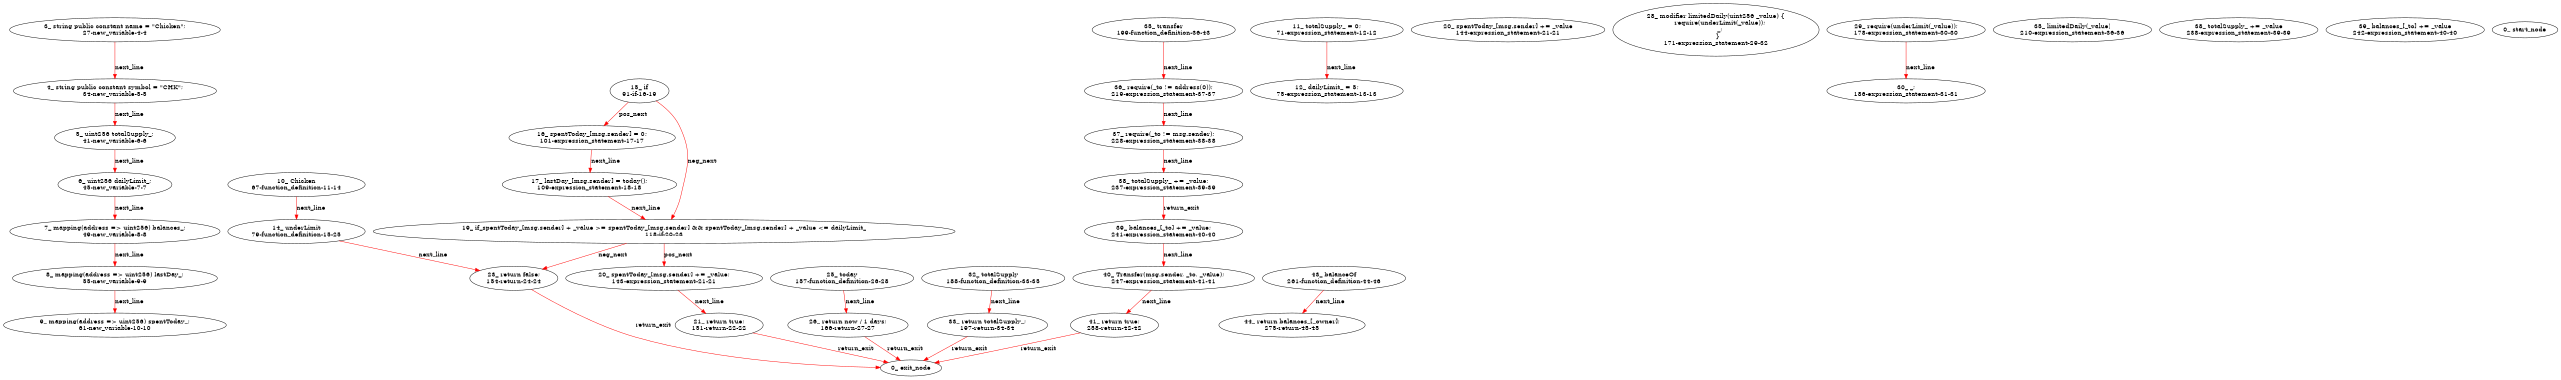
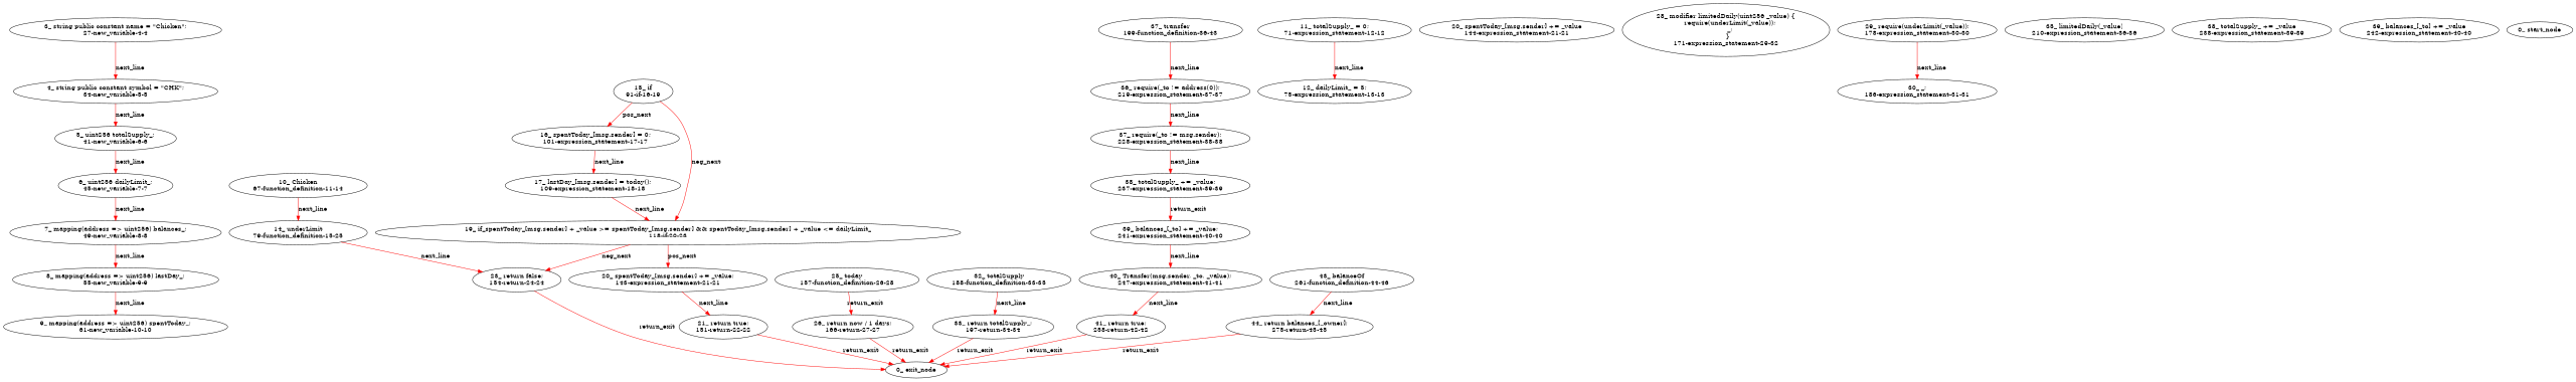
  digraph {
    node [type_label=expression_statement]
    edge [color=red controlflow_type=next_line edge_type=CFG_edge]
    n1 [label="3_ string public constant name = \"Chicken\";\n27-new_variable-4-4" type_label=new_variable]
    n2 [label="4_ string public constant symbol = \"CHK\";\n34-new_variable-5-5" type_label=new_variable]
    n3 [label="5_ uint256 totalSupply_;\n41-new_variable-6-6" type_label=new_variable]
    n4 [label="6_ uint256 dailyLimit_;\n45-new_variable-7-7" type_label=new_variable]
    n5 [label="7_ mapping(address => uint256) balances_;\n49-new_variable-8-8" type_label=new_variable]
    n6 [label="8_ mapping(address => uint256) lastDay_;\n55-new_variable-9-9" type_label=new_variable]
    n7 [label="9_ mapping(address => uint256) spentToday_;\n61-new_variable-10-10" type_label=new_variable]
    n8 [label="10_ Chicken\n67-function_definition-11-14" type_label=function_definition]
    n9 [label="14_ underLimit\n79-function_definition-15-25" type_label=function_definition]
    n10 [label="11_ totalSupply_ = 0;\n71-expression_statement-12-12"]
    n11 [label="12_ dailyLimit_ = 5;\n75-expression_statement-13-13"]
    n12 [label="23_ return false;\n154-return-24-24" type_label=return]
    n13 [label="0_ exit_node" type_label=exit]
    n14 [label="15_ if\n91-if-16-19" type_label=if]
    n15 [label="16_ spentToday_[msg.sender] = 0;\n101-expression_statement-17-17"]
    n16 [label="19_ if_spentToday_[msg.sender] + _value >= spentToday_[msg.sender] && spentToday_[msg.sender] + _value <= dailyLimit_\n118-if-20-23" type_label=if]
    n17 [label="17_ lastDay_[msg.sender] = today();\n109-expression_statement-18-18"]
    n18 [label="20_ spentToday_[msg.sender] += _value;\n143-expression_statement-21-21"]
    n19 [label="21_ return true;\n151-return-22-22" type_label=return]
    n20 [label="20_ spentToday_[msg.sender] += _value\n144-expression_statement-21-21"]
    n21 [label="25_ today\n157-function_definition-26-28" type_label=function_definition]
    n22 [label="26_ return now / 1 days;\n166-return-27-27" type_label=return]
    n23 [label="28_ modifier limitedDaily(uint256 _value) {\n    require(underLimit(_value));\n    _;\n  }\n171-expression_statement-29-32"]
    n24 [label="29_ require(underLimit(_value));\n178-expression_statement-30-30"]
    n25 [label="30_ _;\n186-expression_statement-31-31"]
    n26 [label="32_ totalSupply\n188-function_definition-33-35" type_label=function_definition]
    n27 [label="33_ return totalSupply_;\n197-return-34-34" type_label=return]
-   n28 [label="35_ transfer\n199-function_definition-36-43" type_label=function_definition]
+   n28 [label="37_ transfer\n199-function_definition-36-43" type_label=function_definition]
    n29 [label="36_ require(_to != address(0));\n219-expression_statement-37-37"]
    n30 [label="37_ require(_to != msg.sender);\n228-expression_statement-38-38"]
    n31 [label="35_ limitedDaily(_value)\n210-expression_statement-36-36"]
    n32 [label="38_ totalSupply_ += _value;\n237-expression_statement-39-39"]
    n33 [label="39_ balances_[_to] += _value;\n241-expression_statement-40-40"]
    n34 [label="40_ Transfer(msg.sender, _to, _value);\n247-expression_statement-41-41"]
    n35 [label="38_ totalSupply_ += _value\n238-expression_statement-39-39"]
    n36 [label="41_ return true;\n258-return-42-42" type_label=return]
    n37 [label="39_ balances_[_to] += _value\n242-expression_statement-40-40"]
    n38 [label="43_ balanceOf\n261-function_definition-44-46" type_label=function_definition]
    n39 [label="44_ return balances_[_owner];\n275-return-45-45" type_label=return]
    n40 [label="0_ start_node" type_label=start]
    n1 -> n2 [label=next_line]
    n2 -> n3 [label=next_line]
    n3 -> n4 [label=next_line]
    n4 -> n5 [label=next_line]
    n5 -> n6 [label=next_line]
    n6 -> n7 [label=next_line]
    n8 -> n9 [label=next_line]
    n9 -> n12 [label=next_line]
    n10 -> n11 [label=next_line]
    n12 -> n13 [controlflow_type=return_exit label=return_exit]
    n14 -> n15 [controlflow_type=pos_next label=pos_next]
    n14 -> n16 [controlflow_type=neg_next label=neg_next]
    n15 -> n17 [label=next_line]
    n16 -> n12 [controlflow_type=neg_next label=neg_next]
    n16 -> n18 [controlflow_type=pos_next label=pos_next]
    n17 -> n16 [label=next_line]
    n18 -> n19 [label=next_line]
    n19 -> n13 [controlflow_type=return_exit label=return_exit]
-   n21 -> n22 [label=next_line]
+   n21 -> n22 [label=return_exit]
    n22 -> n13 [controlflow_type=return_exit label=return_exit]
    n24 -> n25 [label=next_line]
    n26 -> n27 [label=next_line]
    n27 -> n13 [controlflow_type=return_exit label=return_exit]
    n28 -> n29 [label=next_line]
    n29 -> n30 [label=next_line]
    n30 -> n32 [label=next_line]
    n32 -> n33 [label=return_exit]
    n33 -> n34 [label=next_line]
    n34 -> n36 [label=next_line]
    n36 -> n13 [controlflow_type=return_exit label=return_exit]
    n38 -> n39 [label=next_line]
+   n39 -> n13 [controlflow_type=return_exit label=return_exit]
  }
